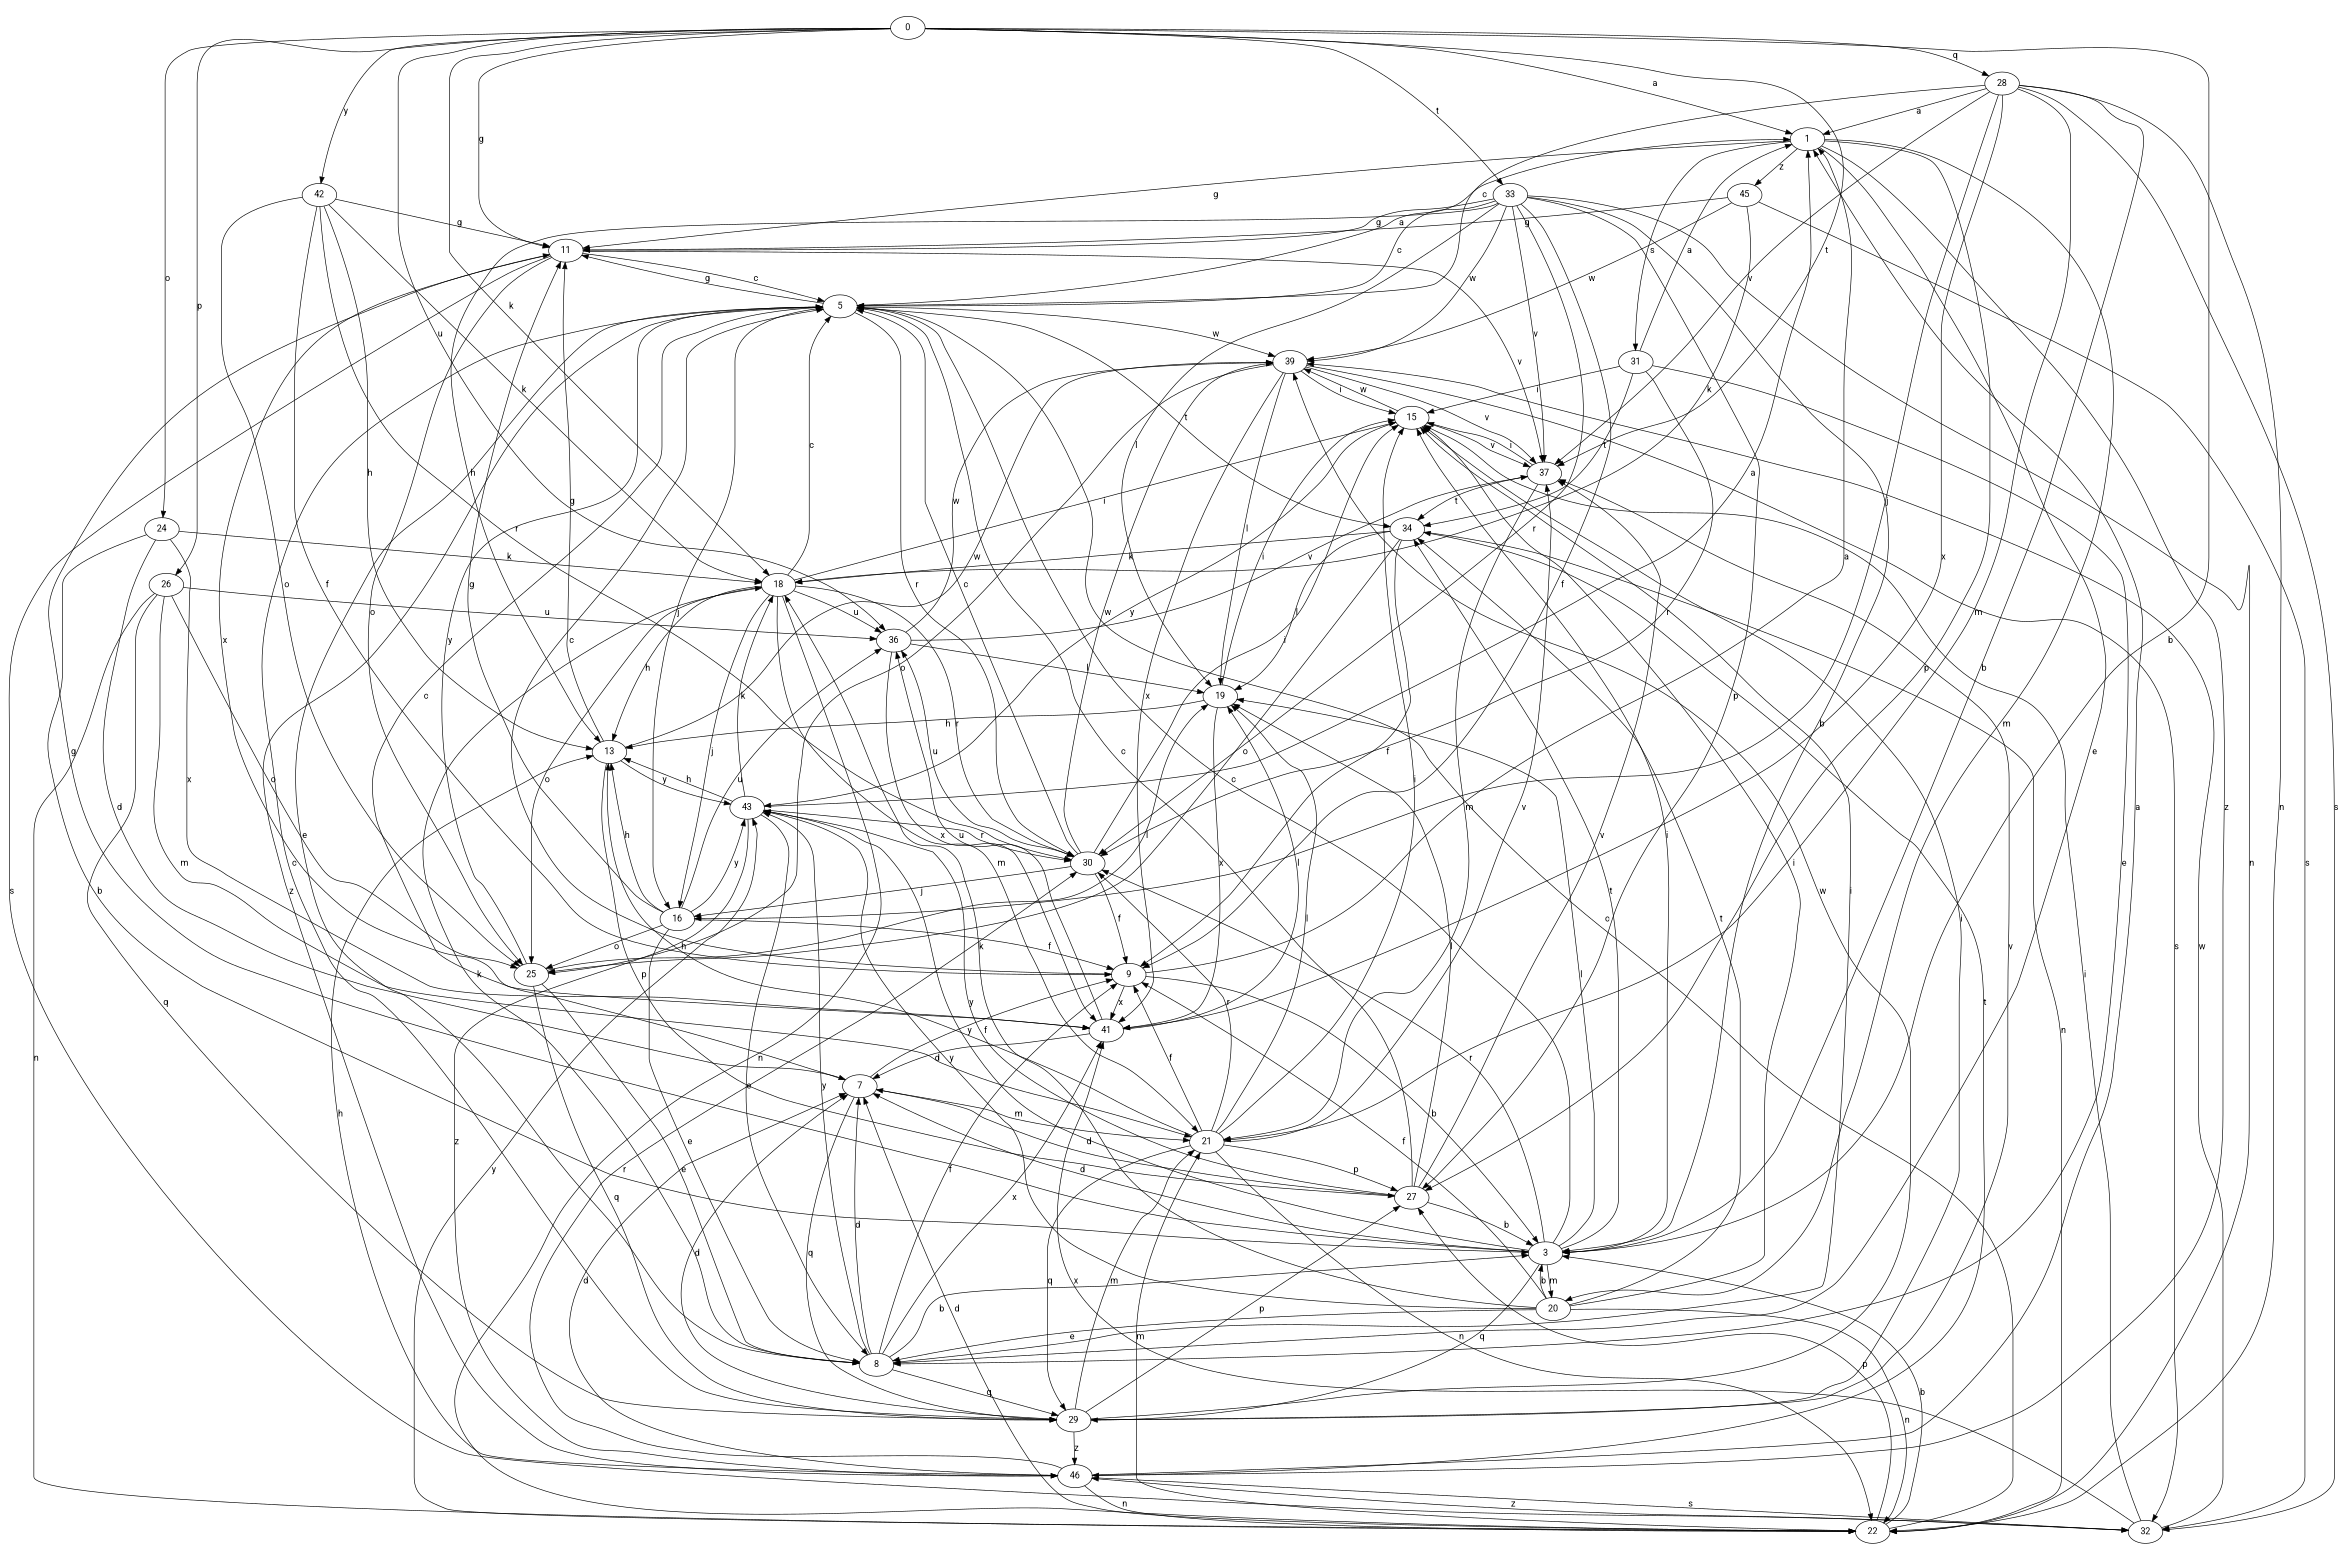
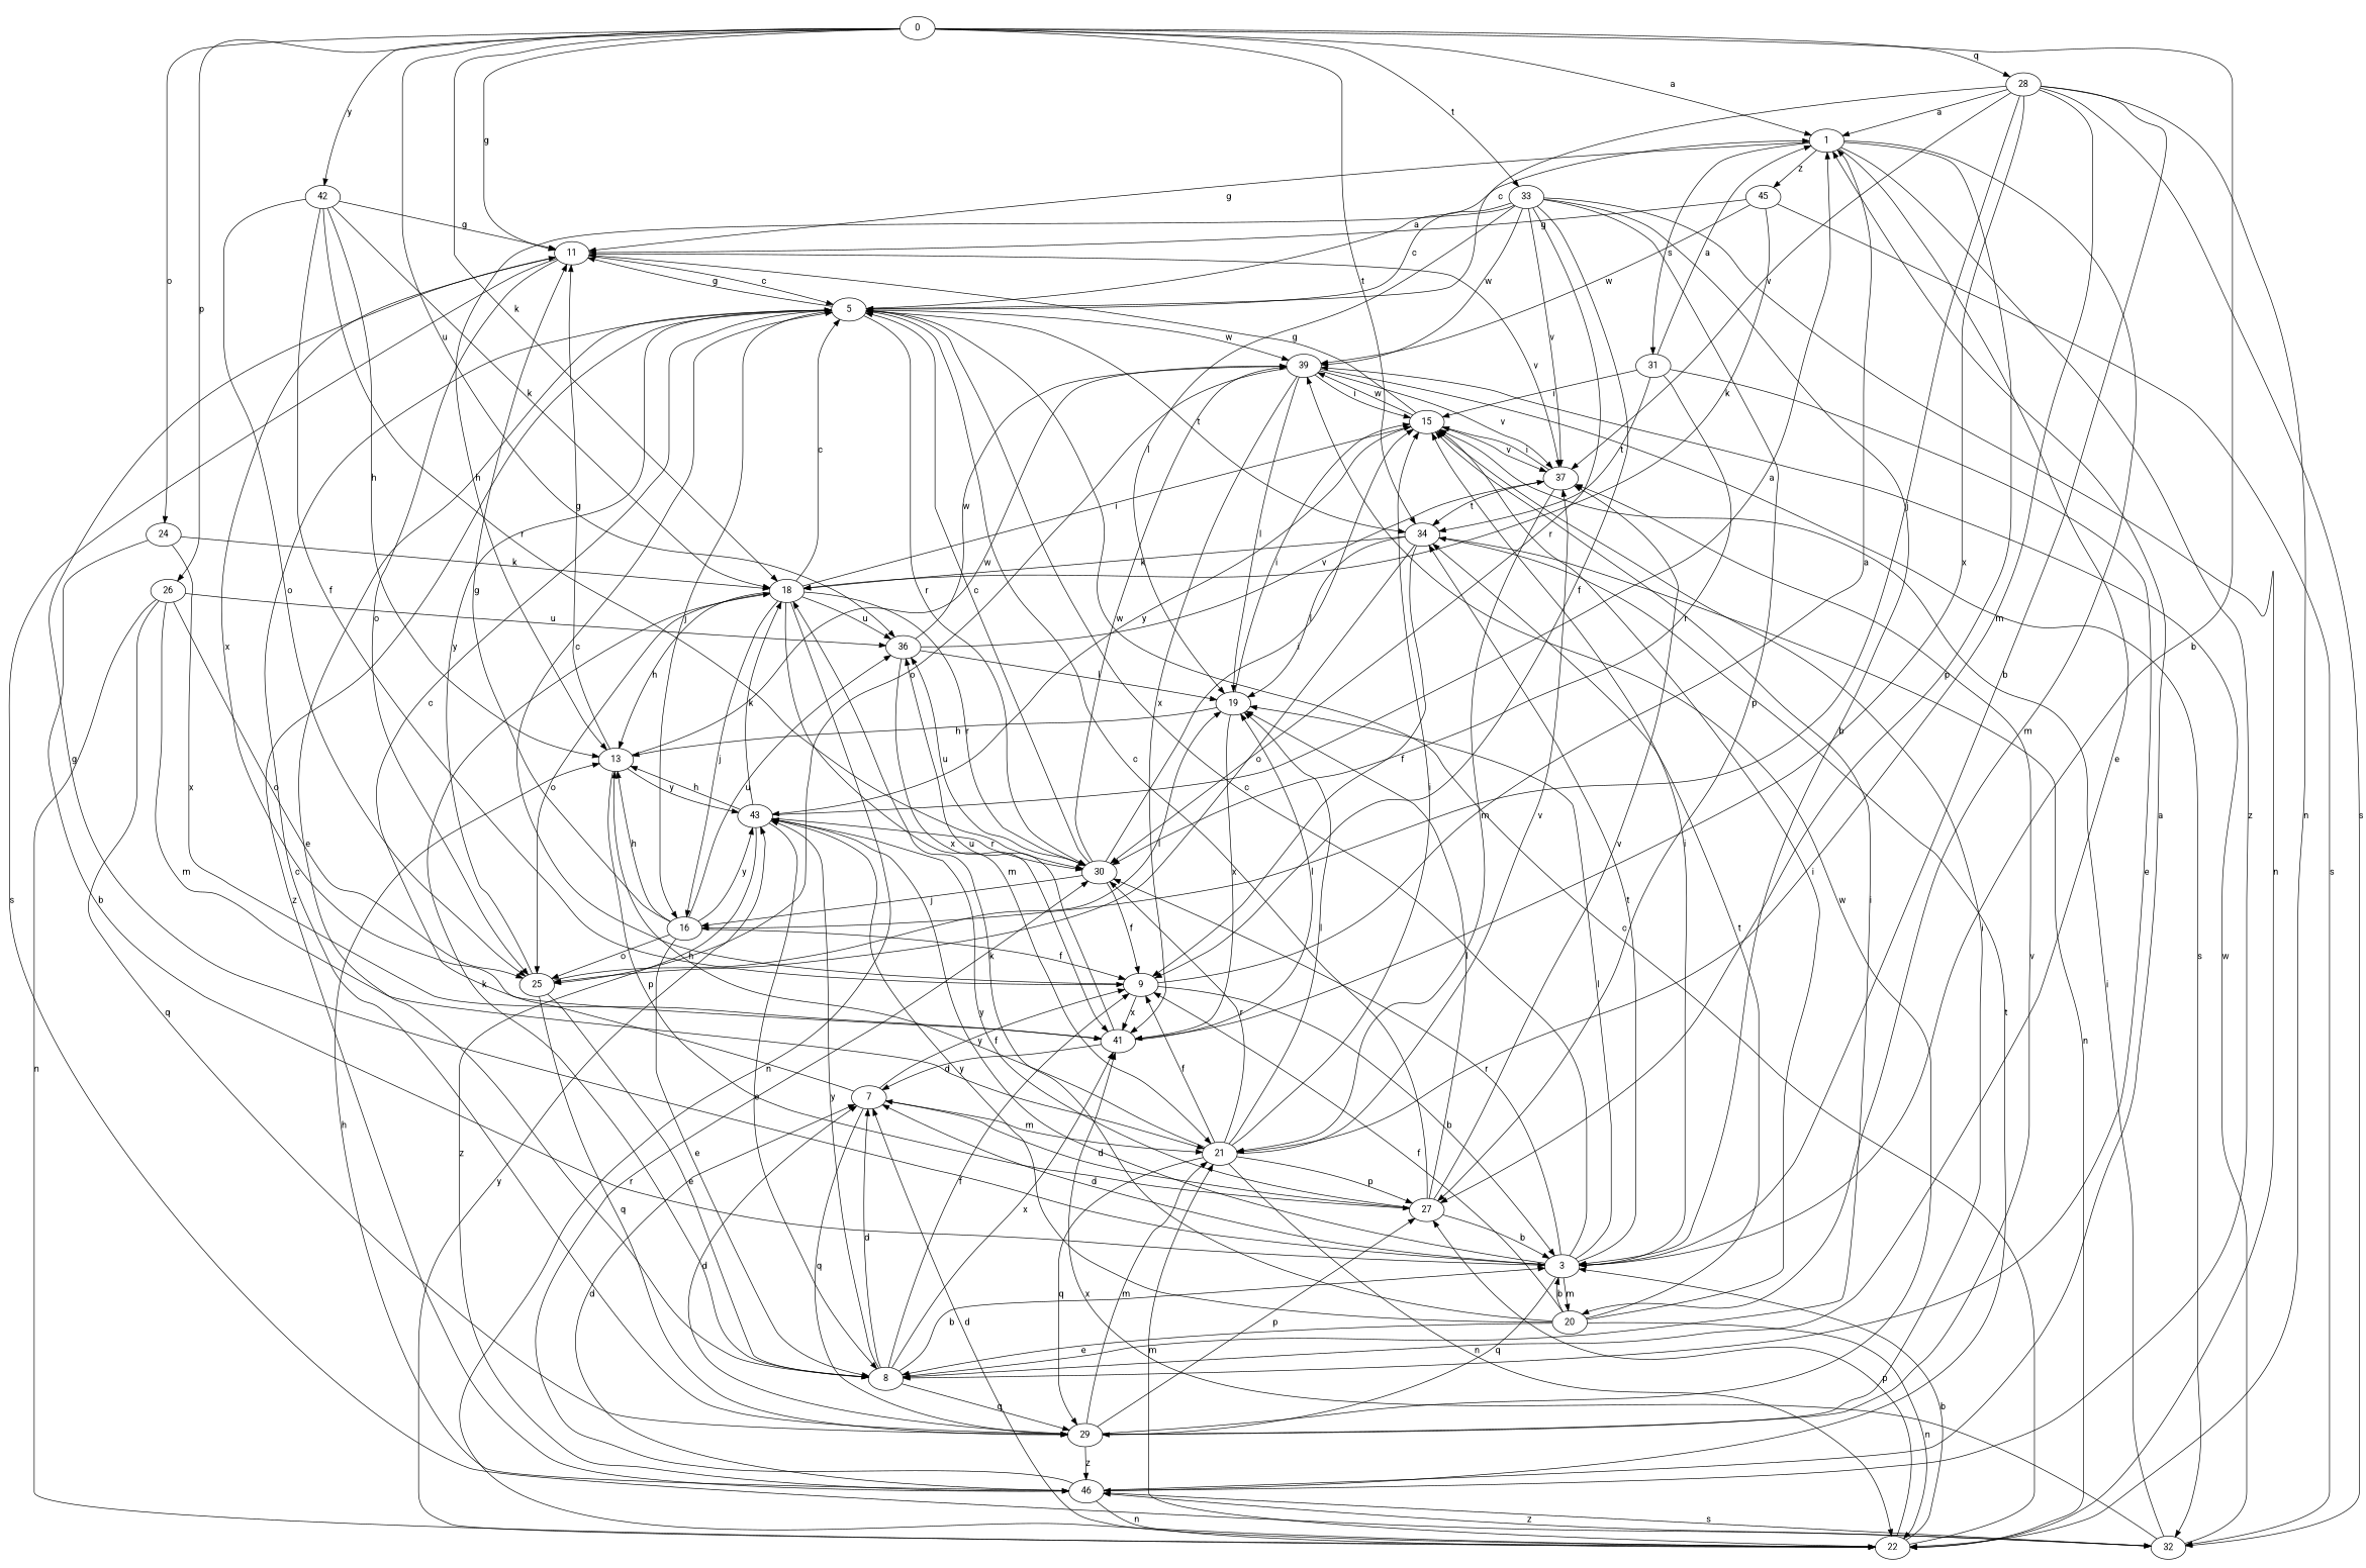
  strict digraph {
    fontname=Roboto
    node [fontname=Roboto]
    edge [fontname=Roboto]
    0
    1
    3
    11
    18
    24
    26
    28
    33
    34
    36
    42
    8
    20
    27
    31
    45
    46
    5
    7
    15
    19
    29
    30
    43
    41
    25
    32
    37
    16
    21
    13
    22
    39
    9
    0 -> 1 [label=a]
    0 -> 3 [label=b]
    0 -> 11 [label=g]
    0 -> 18 [label=k]
    0 -> 24 [label=o]
    0 -> 26 [label=p]
    0 -> 28 [label=q]
    0 -> 33 [label=t]
-   0 -> 37 [label=t]
+   0 -> 34 [label=t]
    0 -> 36 [label=u]
    0 -> 42 [label=y]
    1 -> 11 [label=g]
    1 -> 8 [label=e]
    1 -> 20 [label=m]
    1 -> 27 [label=p]
    1 -> 31 [label=s]
    1 -> 45 [label=z]
    1 -> 46 [label=z]
    3 -> 11 [label=g]
    3 -> 34 [label=t]
    3 -> 20 [label=m]
    3 -> 5 [label=c]
    3 -> 7 [label=d]
    3 -> 15 [label=i]
    3 -> 19 [label=l]
    3 -> 29 [label=q]
    3 -> 30 [label=r]
    3 -> 43 [label=y]
    11 -> 5 [label=c]
    11 -> 41 [label=x]
    11 -> 25 [label=o]
    11 -> 32 [label=s]
    11 -> 37 [label=v]
    18 -> 36 [label=u]
    18 -> 5 [label=c]
    18 -> 15 [label=i]
    18 -> 30 [label=r]
    18 -> 25 [label=o]
    18 -> 16 [label=j]
    18 -> 21 [label=m]
    18 -> 13 [label=h]
    18 -> 22 [label=n]
    24 -> 3 [label=b]
    24 -> 18 [label=k]
-   24 -> 7 [label=d]
    24 -> 41 [label=x]
    26 -> 36 [label=u]
    26 -> 29 [label=q]
    26 -> 25 [label=o]
    26 -> 21 [label=m]
    26 -> 22 [label=n]
    28 -> 1 [label=a]
    28 -> 3 [label=b]
    28 -> 5 [label=c]
    28 -> 41 [label=x]
    28 -> 32 [label=s]
    28 -> 37 [label=v]
    28 -> 16 [label=j]
    28 -> 21 [label=m]
    28 -> 22 [label=n]
    33 -> 3 [label=b]
-   33 -> 11 [label=g]
+   15 -> 11 [label=g]
    33 -> 27 [label=p]
    33 -> 5 [label=c]
    33 -> 19 [label=l]
    33 -> 30 [label=r]
    33 -> 37 [label=v]
    33 -> 13 [label=h]
    33 -> 22 [label=n]
    33 -> 39 [label=w]
    33 -> 9 [label=f]
    34 -> 18 [label=k]
    34 -> 19 [label=l]
    34 -> 25 [label=o]
    34 -> 22 [label=n]
    34 -> 9 [label=f]
    36 -> 19 [label=l]
    36 -> 41 [label=x]
    36 -> 37 [label=v]
    36 -> 39 [label=w]
    42 -> 11 [label=g]
    42 -> 18 [label=k]
    42 -> 30 [label=r]
    42 -> 25 [label=o]
    42 -> 13 [label=h]
    42 -> 9 [label=f]
    8 -> 3 [label=b]
    8 -> 18 [label=k]
    8 -> 7 [label=d]
    8 -> 15 [label=i]
    8 -> 29 [label=q]
    8 -> 43 [label=y]
    8 -> 41 [label=x]
    8 -> 9 [label=f]
    20 -> 3 [label=b]
    20 -> 18 [label=k]
    20 -> 34 [label=t]
    20 -> 8 [label=e]
    20 -> 15 [label=i]
    20 -> 43 [label=y]
    20 -> 22 [label=n]
    20 -> 9 [label=f]
    27 -> 3 [label=b]
    27 -> 5 [label=c]
    27 -> 7 [label=d]
    27 -> 19 [label=l]
    27 -> 43 [label=y]
    27 -> 37 [label=v]
    31 -> 1 [label=a]
    31 -> 34 [label=t]
    31 -> 8 [label=e]
    31 -> 15 [label=i]
    31 -> 30 [label=r]
    45 -> 11 [label=g]
    45 -> 18 [label=k]
    45 -> 32 [label=s]
    45 -> 39 [label=w]
    46 -> 1 [label=a]
    46 -> 34 [label=t]
    46 -> 7 [label=d]
    46 -> 30 [label=r]
    46 -> 32 [label=s]
    46 -> 13 [label=h]
    46 -> 22 [label=n]
    5 -> 1 [label=a]
    5 -> 11 [label=g]
    5 -> 34 [label=t]
    5 -> 8 [label=e]
    5 -> 46 [label=z]
    5 -> 30 [label=r]
    5 -> 16 [label=j]
    5 -> 39 [label=w]
    7 -> 5 [label=c]
    7 -> 29 [label=q]
    7 -> 21 [label=m]
    7 -> 9 [label=f]
    15 -> 43 [label=y]
    15 -> 37 [label=v]
    15 -> 39 [label=w]
    19 -> 15 [label=i]
    19 -> 41 [label=x]
    19 -> 13 [label=h]
    29 -> 27 [label=p]
    29 -> 46 [label=z]
    29 -> 5 [label=c]
    29 -> 7 [label=d]
    29 -> 15 [label=i]
    29 -> 37 [label=v]
    29 -> 21 [label=m]
    29 -> 39 [label=w]
    30 -> 36 [label=u]
    30 -> 5 [label=c]
    30 -> 15 [label=i]
    30 -> 16 [label=j]
    30 -> 39 [label=w]
    30 -> 9 [label=f]
    43 -> 1 [label=a]
    43 -> 18 [label=k]
    43 -> 8 [label=e]
    43 -> 46 [label=z]
    43 -> 30 [label=r]
    43 -> 13 [label=h]
    41 -> 36 [label=u]
    41 -> 7 [label=d]
    41 -> 19 [label=l]
    25 -> 8 [label=e]
    25 -> 5 [label=y]
    25 -> 19 [label=l]
    25 -> 29 [label=q]
    32 -> 46 [label=z]
    32 -> 15 [label=i]
    32 -> 41 [label=x]
    32 -> 39 [label=w]
    37 -> 34 [label=t]
    37 -> 15 [label=i]
    37 -> 21 [label=m]
    16 -> 11 [label=g]
    16 -> 36 [label=u]
    16 -> 8 [label=e]
    16 -> 43 [label=y]
    16 -> 25 [label=o]
    16 -> 13 [label=h]
    16 -> 9 [label=f]
    21 -> 27 [label=p]
    21 -> 15 [label=i]
    21 -> 19 [label=l]
    21 -> 29 [label=q]
    21 -> 30 [label=r]
    21 -> 37 [label=v]
    21 -> 13 [label=h]
    21 -> 22 [label=n]
    21 -> 9 [label=f]
    13 -> 11 [label=g]
    13 -> 27 [label=p]
    13 -> 43 [label=y]
    13 -> 39 [label=w]
    22 -> 3 [label=b]
    22 -> 27 [label=p]
    22 -> 5 [label=c]
    22 -> 7 [label=d]
    22 -> 43 [label=y]
    22 -> 21 [label=m]
    39 -> 15 [label=i]
    39 -> 19 [label=l]
    39 -> 41 [label=x]
    39 -> 25 [label=o]
    39 -> 32 [label=s]
    39 -> 37 [label=v]
    9 -> 1 [label=a]
    9 -> 3 [label=b]
    9 -> 5 [label=c]
    9 -> 41 [label=x]
  }
